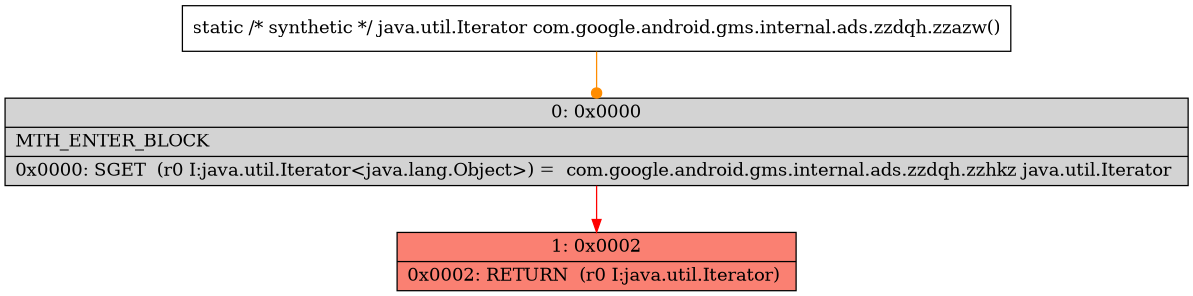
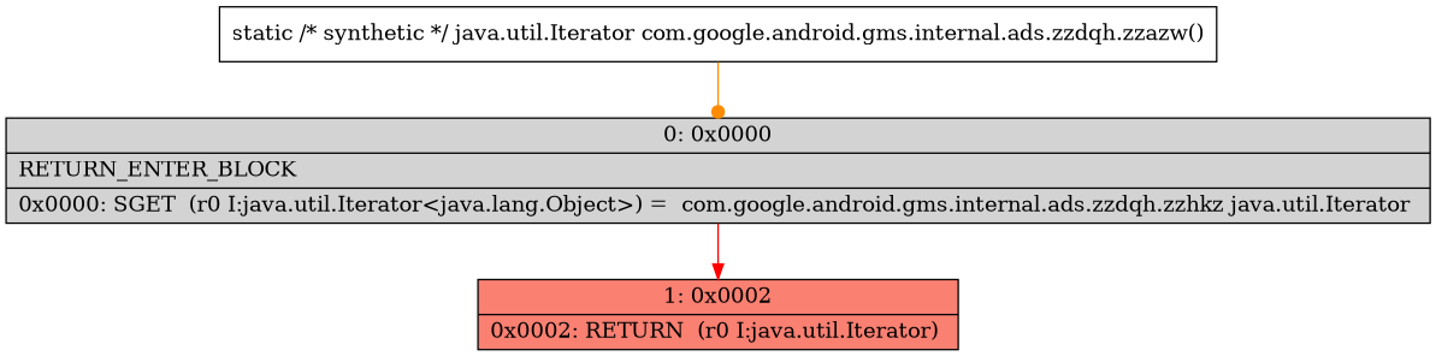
  digraph {
    node [shape=record style=filled]
-   n1 [label="{0\:\ 0x0000|MTH_ENTER_BLOCK\l|0x0000: SGET  (r0 I:java.util.Iterator\<java.lang.Object\>) =  com.google.android.gms.internal.ads.zzdqh.zzhkz java.util.Iterator \l}" fillcolor=lightgrey]
+   n1 [label="{0\:\ 0x0000|RETURN_ENTER_BLOCK\l|0x0000: SGET  (r0 I:java.util.Iterator\<java.lang.Object\>) =  com.google.android.gms.internal.ads.zzdqh.zzhkz java.util.Iterator \l}" fillcolor=lightgrey]
    n2 [label="{1\:\ 0x0002|0x0002: RETURN  (r0 I:java.util.Iterator) \l}" fillcolor=salmon]
    n3 [label="{static \/* synthetic *\/ java.util.Iterator com.google.android.gms.internal.ads.zzdqh.zzazw() }" fillcolor=white]
    n1 -> n2 [color=red arrowhead=normal]
    n3 -> n1 [color=darkorange arrowhead=dot]
  }
